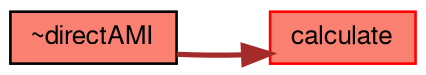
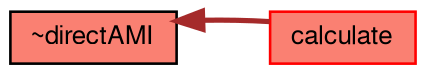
  digraph {
    rankdir=LR
    node [fillcolor=salmon fontname=FreeSans fontsize=10 shape=record style=filled]
    n1 [color=black fontcolor=black height=0.2 label="~directAMI" width=0.4]
    n2 [color=red height=0.2 label=calculate width=0.4]
-   n1 -> n2 [color=brown fontname=FreeSans fontsize=10 labelfontname=FreeSans labelfontsize=10 style=bold]
+   n2 -> n1 [color=brown fontname=FreeSans fontsize=10 labelfontname=FreeSans labelfontsize=10 style=bold]
  }
